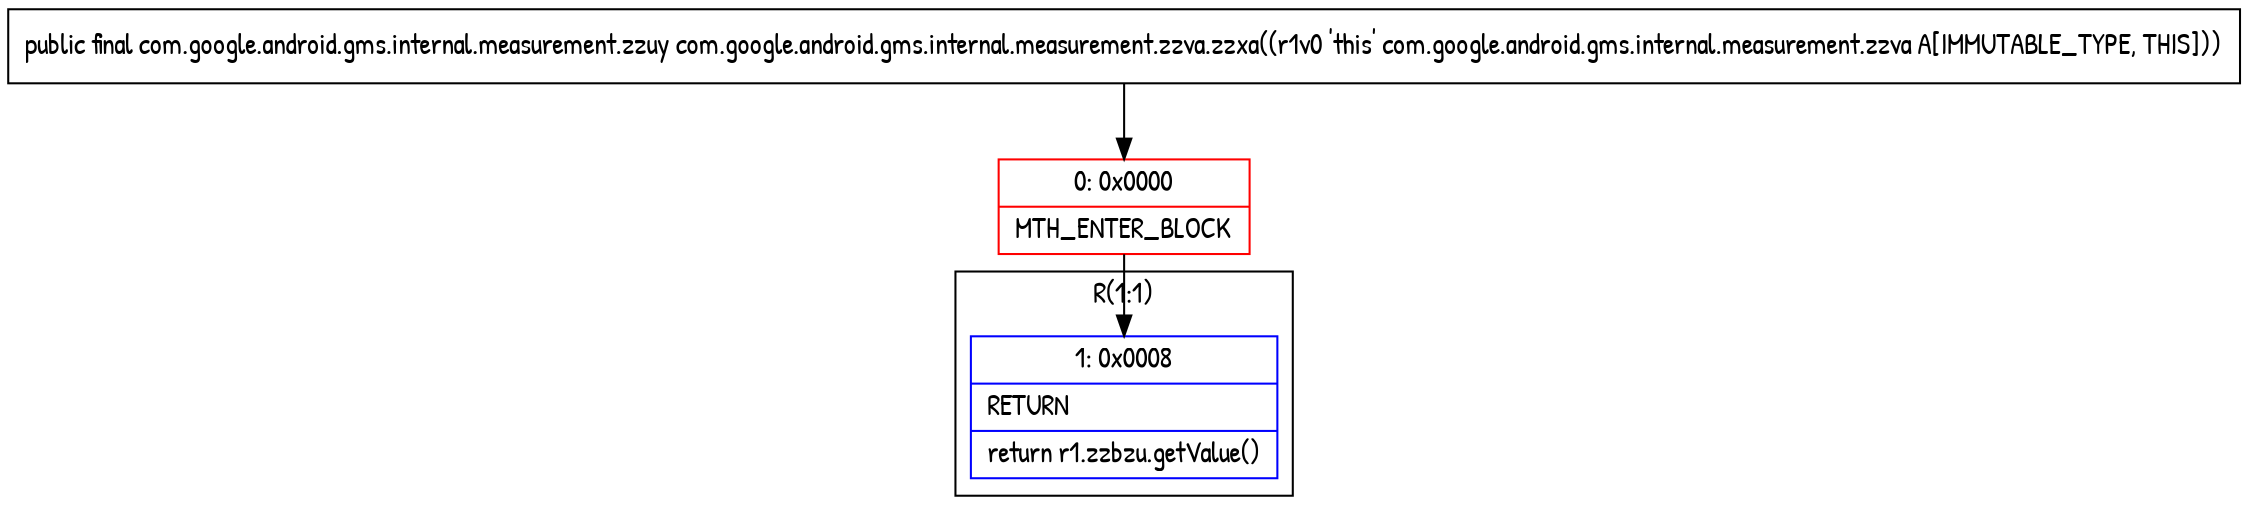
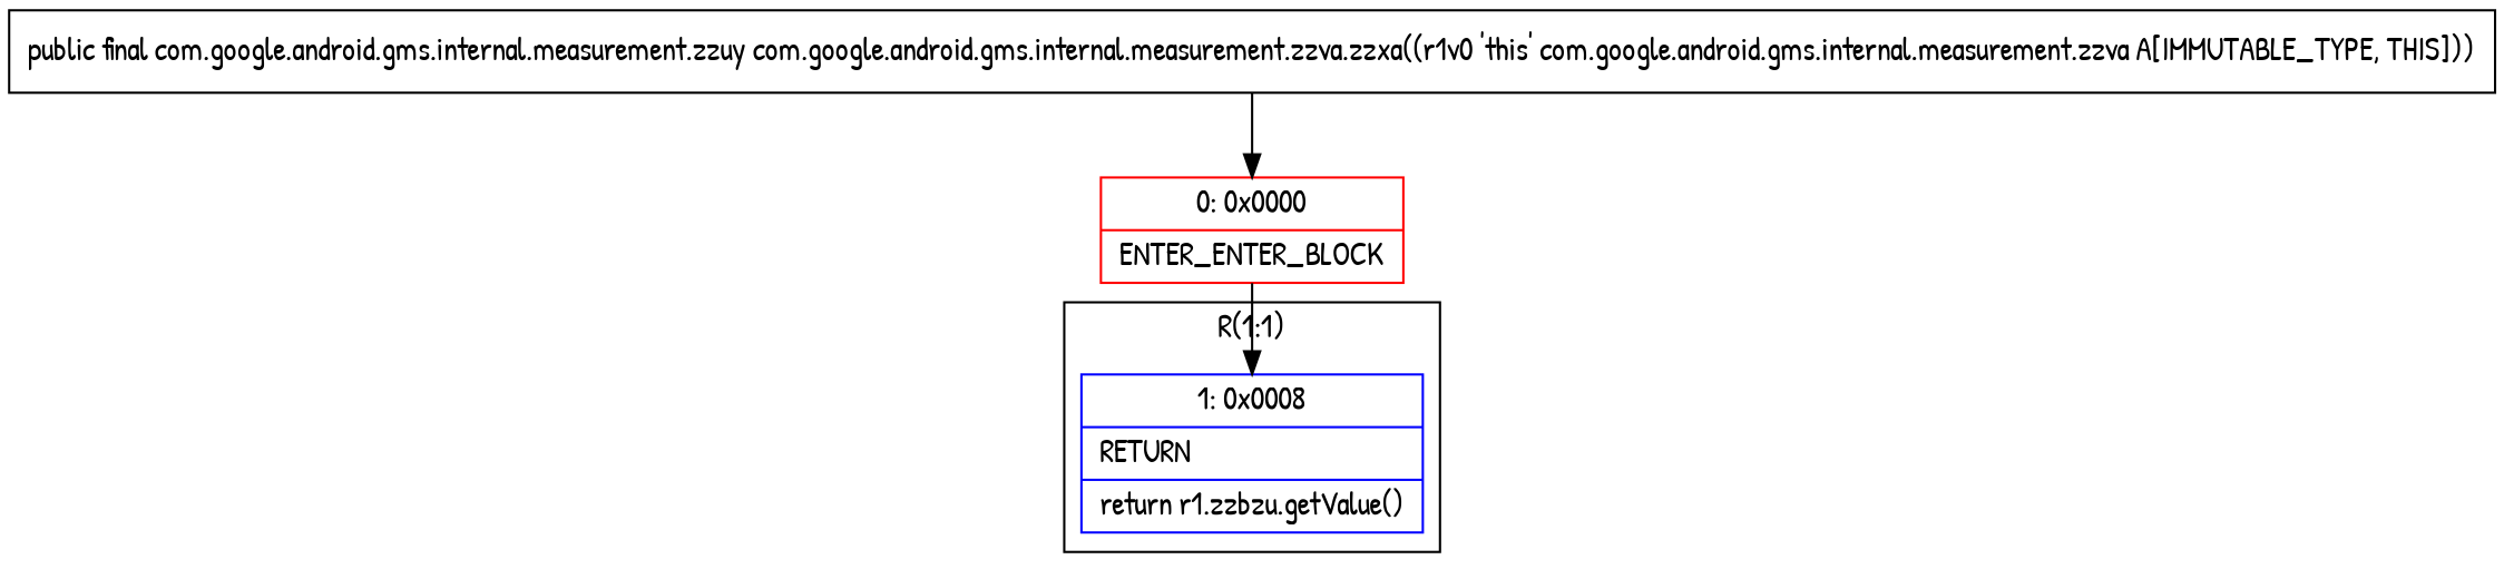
  digraph {
    fontname="Patrick Hand"
    node [shape=record fontname="Patrick Hand"]
    edge [fontname="Patrick Hand"]
    n1 [color=blue label="{1\:\ 0x0008|RETURN\l|return r1.zzbzu.getValue()\l}"]
-   n2 [color=red label="{0\:\ 0x0000|MTH_ENTER_BLOCK\l}"]
+   n2 [color=red label="{0\:\ 0x0000|ENTER_ENTER_BLOCK\l}"]
    n3 [label="{public final com.google.android.gms.internal.measurement.zzuy com.google.android.gms.internal.measurement.zzva.zzxa((r1v0 'this' com.google.android.gms.internal.measurement.zzva A[IMMUTABLE_TYPE, THIS])) }"]
    subgraph cluster_1 {
      label="R(1:1)"
      n1
    }
    n2 -> n1
    n3 -> n2
  }
